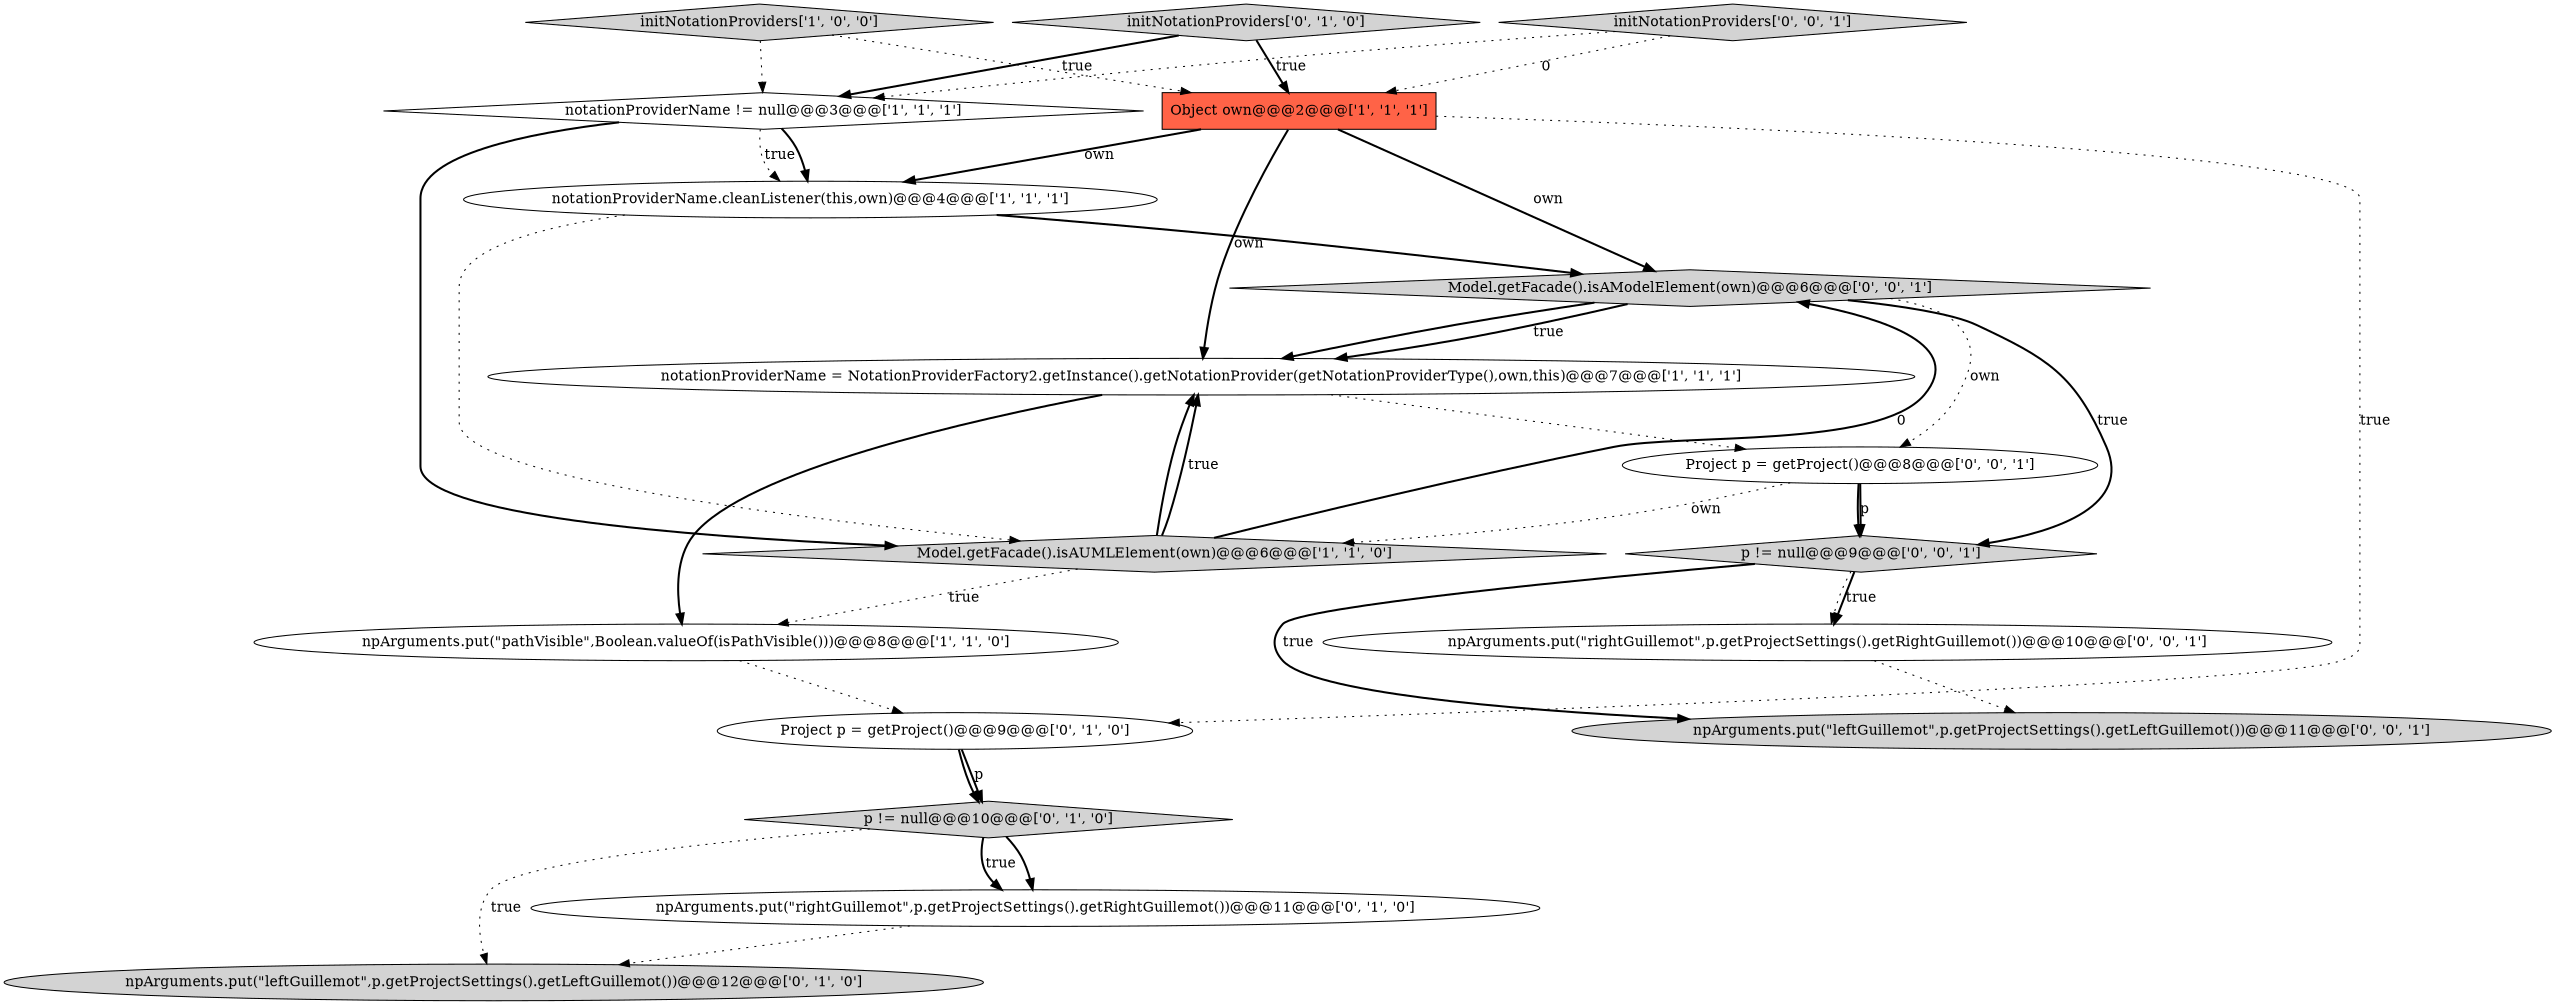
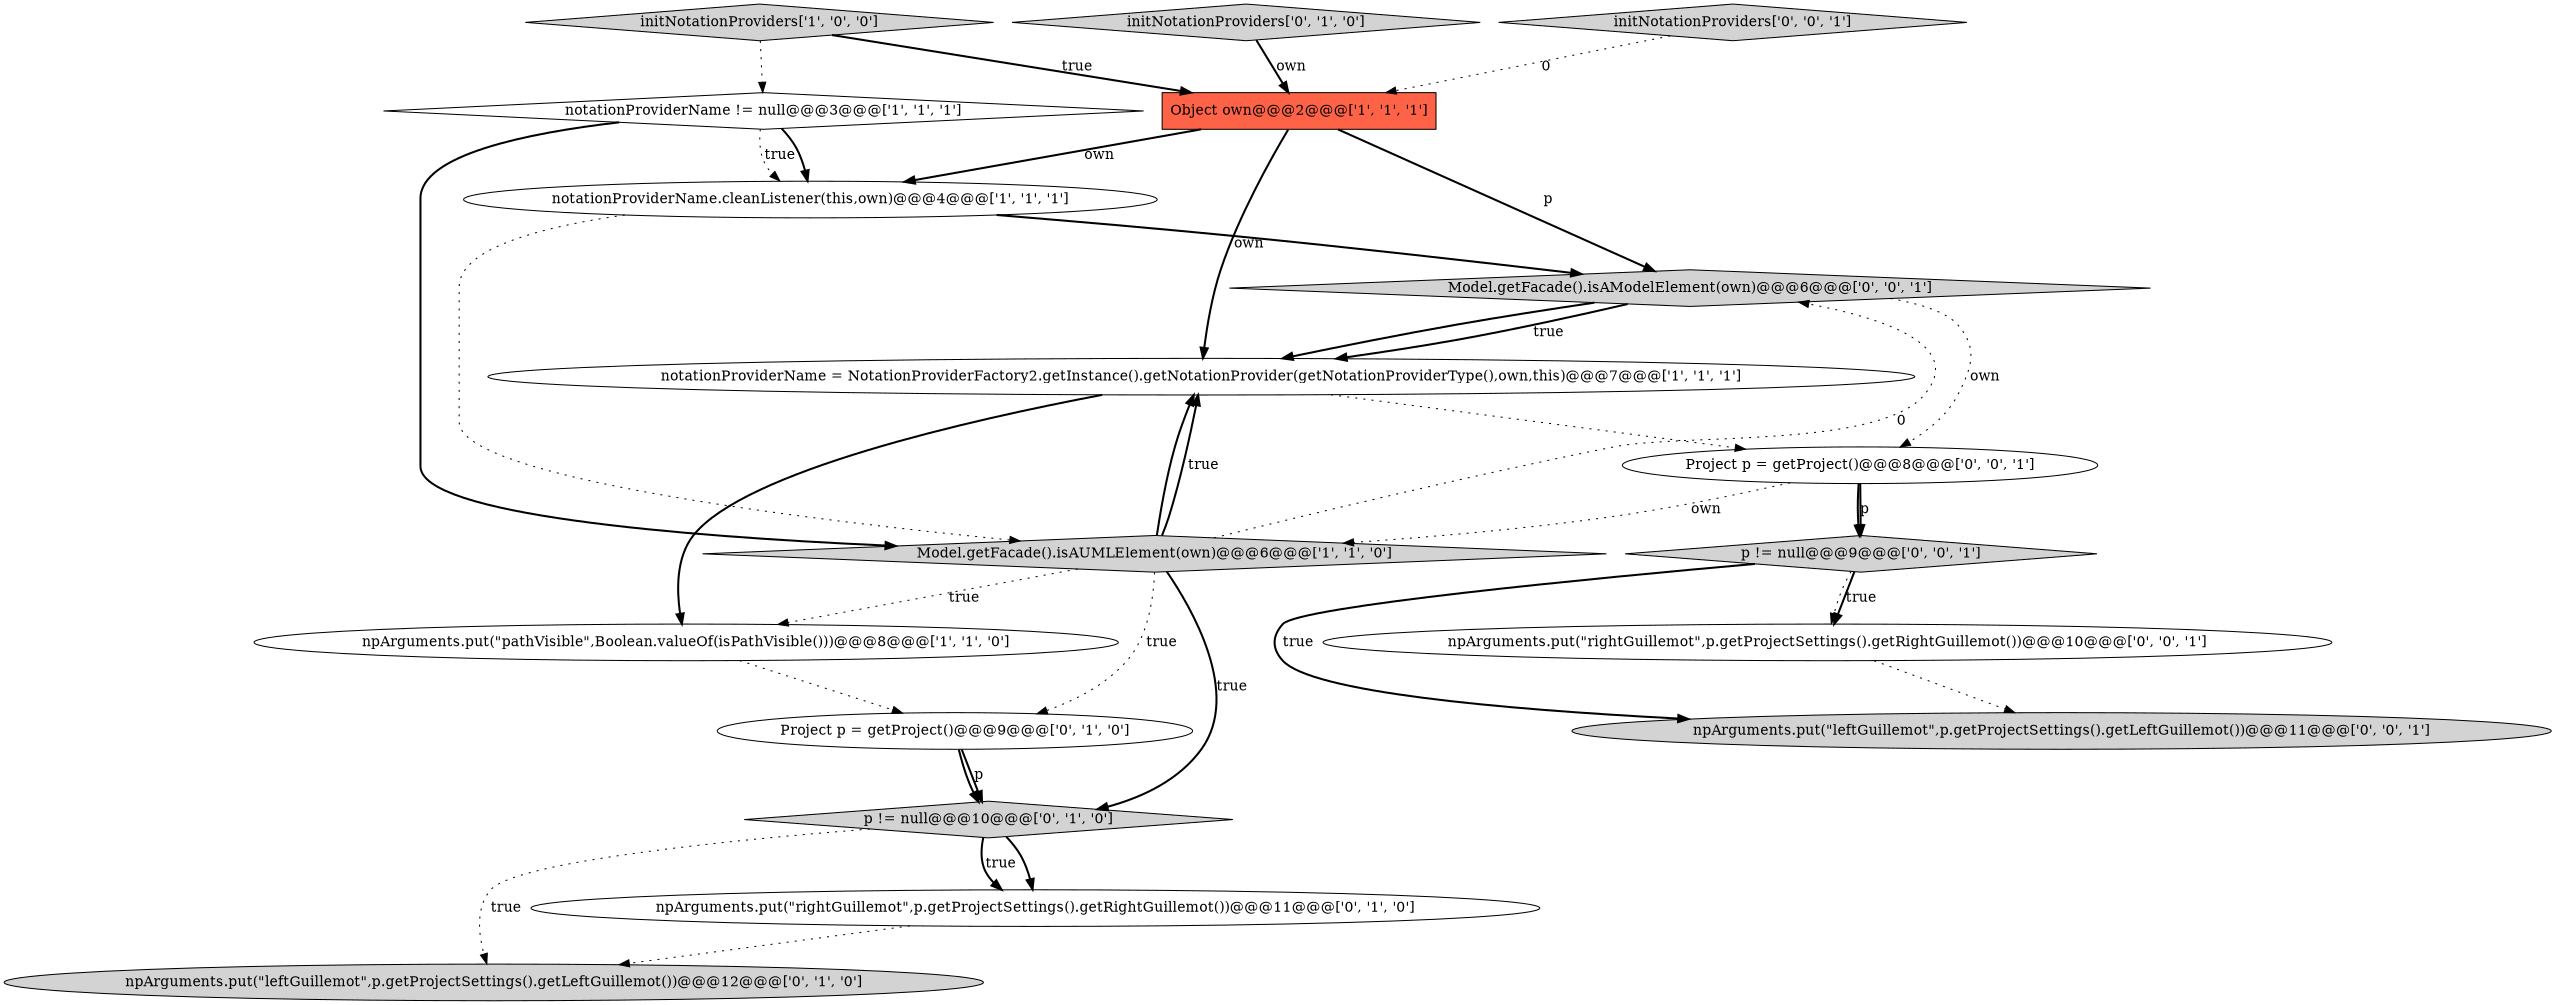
  digraph {
    node [fillcolor=lightgray shape=ellipse style=filled]
    edge [style=bold]
    n1 [fillcolor=white label="notationProviderName.cleanListener(this,own)@@@4@@@['1', '1', '1']"]
    n2 [label="Model.getFacade().isAModelElement(own)@@@6@@@['0', '0', '1']" shape=diamond]
    n3 [label="Model.getFacade().isAUMLElement(own)@@@6@@@['1', '1', '0']" shape=diamond]
    n4 [fillcolor=white label="notationProviderName = NotationProviderFactory2.getInstance().getNotationProvider(getNotationProviderType(),own,this)@@@7@@@['1', '1', '1']"]
    n5 [fillcolor=white label="Project p = getProject()@@@8@@@['0', '0', '1']"]
    n6 [label="p != null@@@9@@@['0', '0', '1']" shape=diamond]
    n7 [fillcolor=white label="Project p = getProject()@@@9@@@['0', '1', '0']"]
    n8 [label="p != null@@@10@@@['0', '1', '0']" shape=diamond]
    n9 [fillcolor=white label="npArguments.put(\"pathVisible\",Boolean.valueOf(isPathVisible()))@@@8@@@['1', '1', '0']"]
    n10 [label="npArguments.put(\"leftGuillemot\",p.getProjectSettings().getLeftGuillemot())@@@12@@@['0', '1', '0']"]
    n11 [label="initNotationProviders['1', '0', '0']" shape=diamond]
    n12 [fillcolor=white label="notationProviderName != null@@@3@@@['1', '1', '1']" shape=diamond]
    n13 [fillcolor=tomato label="Object own@@@2@@@['1', '1', '1']" shape=box]
    n14 [fillcolor=white label="npArguments.put(\"rightGuillemot\",p.getProjectSettings().getRightGuillemot())@@@11@@@['0', '1', '0']"]
    n15 [fillcolor=white label="npArguments.put(\"rightGuillemot\",p.getProjectSettings().getRightGuillemot())@@@10@@@['0', '0', '1']"]
    n16 [label="npArguments.put(\"leftGuillemot\",p.getProjectSettings().getLeftGuillemot())@@@11@@@['0', '0', '1']"]
    n17 [label="initNotationProviders['0', '0', '1']" shape=diamond]
    n18 [label="initNotationProviders['0', '1', '0']" shape=diamond]
    n1 -> n2
    n1 -> n3 [style=dotted]
    n2 -> n4 [label=true]
    n2 -> n4
    n2 -> n5 [label=own style=dotted]
-   n2 -> n6 [label=true]
-   n3 -> n2 [label=0]
+   n3 -> n2 [label=0 style=dotted]
    n3 -> n4 [label=true]
    n3 -> n4
-   n13 -> n7 [label=true style=dotted]
+   n3 -> n7 [label=true style=dotted]
+   n3 -> n8 [label=true]
    n3 -> n9 [label=true style=dotted]
    n4 -> n5 [style=dotted]
    n4 -> n9
    n5 -> n3 [label=own style=dotted]
    n5 -> n6
    n5 -> n6 [label=p]
    n6 -> n15 [style=dotted]
    n6 -> n15 [label=true]
    n6 -> n16 [label=true]
    n7 -> n8 [label=p]
    n7 -> n8
    n8 -> n10 [label=true style=dotted]
    n8 -> n14
    n8 -> n14 [label=true]
    n9 -> n7 [style=dotted]
    n11 -> n12 [style=dotted]
-   n11 -> n13 [label=true style=dotted]
+   n11 -> n13 [label=true]
    n12 -> n1 [label=true style=dotted]
    n12 -> n1
    n12 -> n3
    n13 -> n1 [label=own]
-   n13 -> n2 [label=own]
+   n13 -> n2 [label=p]
    n13 -> n4 [label=own]
    n14 -> n10 [style=dotted]
    n15 -> n16 [style=dotted]
-   n17 -> n12 [style=dotted]
    n17 -> n13 [label=0 style=dotted]
-   n18 -> n12
-   n18 -> n13 [label=true]
+   n18 -> n13 [label=own]
  }
